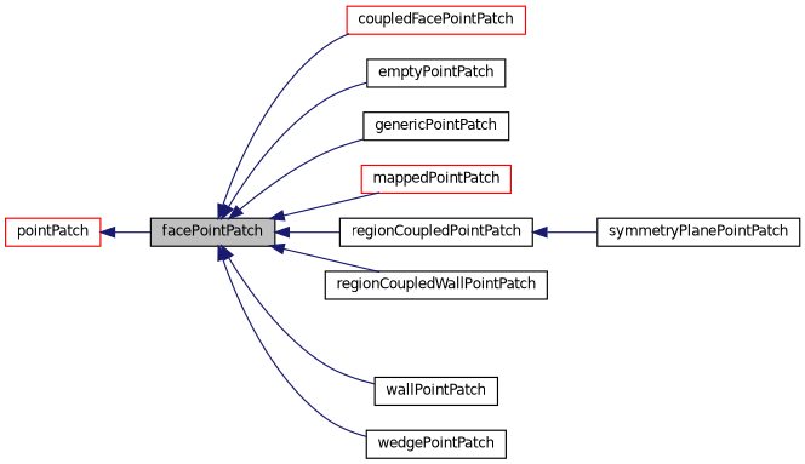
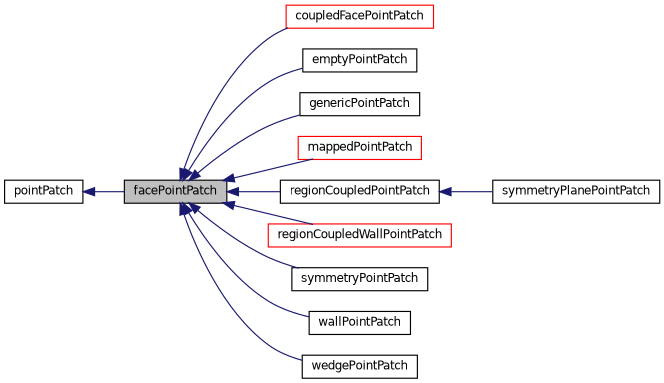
  digraph {
    rankdir=LR
    node [color=black fontname=Helvetica fontsize=10 shape=record]
    edge [color=midnightblue dir=back fontname=Helvetica fontsize=10 labelfontname=Helvetica labelfontsize=10 style=solid]
    n1 [fillcolor=grey75 fontcolor=black height=0.2 label=facePointPatch style=filled width=0.4]
    n2 [color=red height=0.2 label=coupledFacePointPatch width=0.4]
    n3 [height=0.2 label=emptyPointPatch width=0.4]
    n4 [height=0.2 label=genericPointPatch width=0.4]
    n5 [color=red height=0.2 label=mappedPointPatch width=0.4]
    n6 [height=0.2 label=regionCoupledPointPatch width=0.4]
-   n7 [height=0.2 label=regionCoupledWallPointPatch width=0.4]
+   n7 [color=red height=0.2 label=regionCoupledWallPointPatch width=0.4]
+   n8 [height=0.2 label=symmetryPointPatch width=0.4]
    n9 [height=0.2 label=wallPointPatch width=0.4]
    n10 [height=0.2 label=wedgePointPatch width=0.4]
    n11 [height=0.2 label=symmetryPlanePointPatch width=0.4]
-   n12 [color=red height=0.2 label=pointPatch width=0.4]
+   n12 [height=0.2 label=pointPatch width=0.4]
    n1 -> n2
    n1 -> n3
    n1 -> n4
    n1 -> n5
    n1 -> n6
    n1 -> n7
+   n1 -> n8
    n1 -> n9
    n1 -> n10
    n6 -> n11
    n12 -> n1
  }
